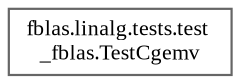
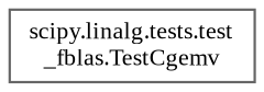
  digraph {
    rankdir=LR
    fontname="Liberation Serif"
-   n1 [color=grey40 fillcolor=white fontname="Liberation Serif" fontsize=10 height=0.2 label="fblas.linalg.tests.test\l_fblas.TestCgemv" shape=box style=filled width=0.4]
+   n1 [color=grey40 fillcolor=white fontname="Liberation Serif" fontsize=10 height=0.2 label="scipy.linalg.tests.test\l_fblas.TestCgemv" shape=box style=filled width=0.4]
  }
